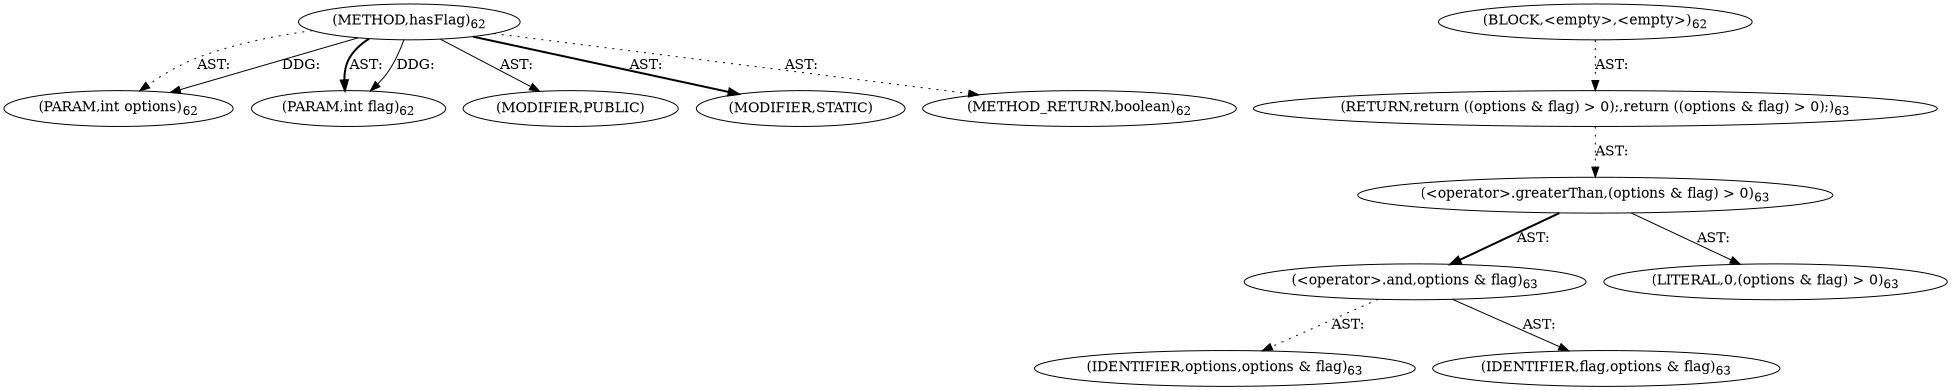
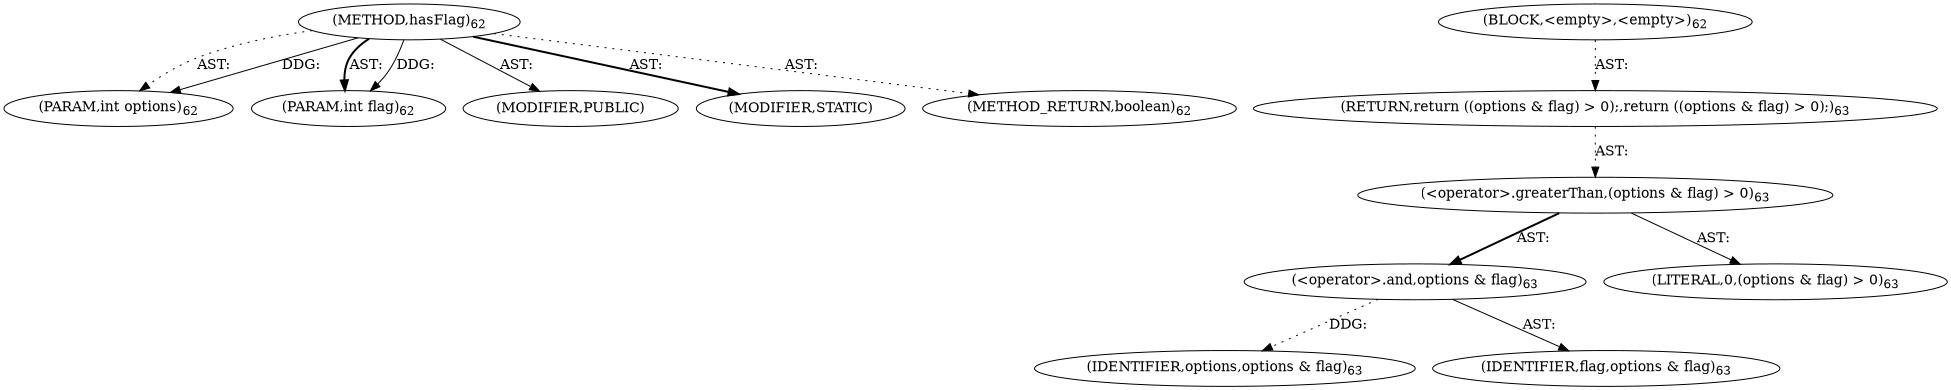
  digraph {
    edge [style=dotted]
    n1 [label=<(METHOD,hasFlag)<SUB>62</SUB>>]
    n2 [label=<(PARAM,int options)<SUB>62</SUB>>]
    n3 [label=<(PARAM,int flag)<SUB>62</SUB>>]
    n4 [label=<(MODIFIER,PUBLIC)>]
    n5 [label=<(MODIFIER,STATIC)>]
    n6 [label=<(METHOD_RETURN,boolean)<SUB>62</SUB>>]
    n7 [label=<(BLOCK,&lt;empty&gt;,&lt;empty&gt;)<SUB>62</SUB>>]
    n8 [label=<(RETURN,return ((options &amp; flag) &gt; 0);,return ((options &amp; flag) &gt; 0);)<SUB>63</SUB>>]
    n9 [label=<(&lt;operator&gt;.greaterThan,(options &amp; flag) &gt; 0)<SUB>63</SUB>>]
    n10 [label=<(&lt;operator&gt;.and,options &amp; flag)<SUB>63</SUB>>]
    n11 [label=<(LITERAL,0,(options &amp; flag) &gt; 0)<SUB>63</SUB>>]
    n12 [label=<(IDENTIFIER,options,options &amp; flag)<SUB>63</SUB>>]
    n13 [label=<(IDENTIFIER,flag,options &amp; flag)<SUB>63</SUB>>]
    n1 -> n2 [label="AST: "]
    n1 -> n2 [label="DDG: " style=solid]
    n1 -> n3 [label="AST: " style=bold]
    n1 -> n3 [label="DDG: " style=solid]
    n1 -> n4 [label="AST: " style=solid]
    n1 -> n5 [label="AST: " style=bold]
    n1 -> n6 [label="AST: "]
    n7 -> n8 [label="AST: "]
    n8 -> n9 [label="AST: "]
    n9 -> n10 [label="AST: " style=bold]
    n9 -> n11 [label="AST: " style=solid]
-   n10 -> n12 [label="AST: "]
+   n10 -> n12 [label="DDG: "]
    n10 -> n13 [label="AST: " style=solid]
  }
